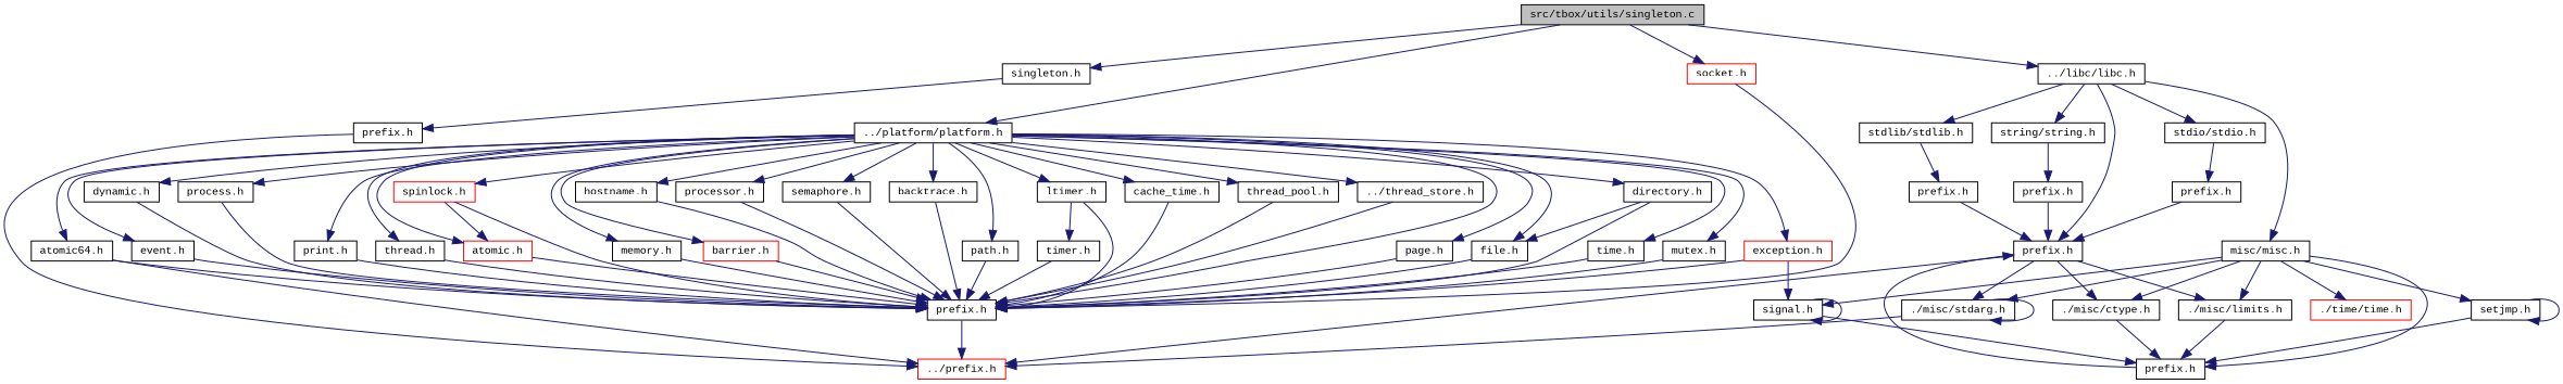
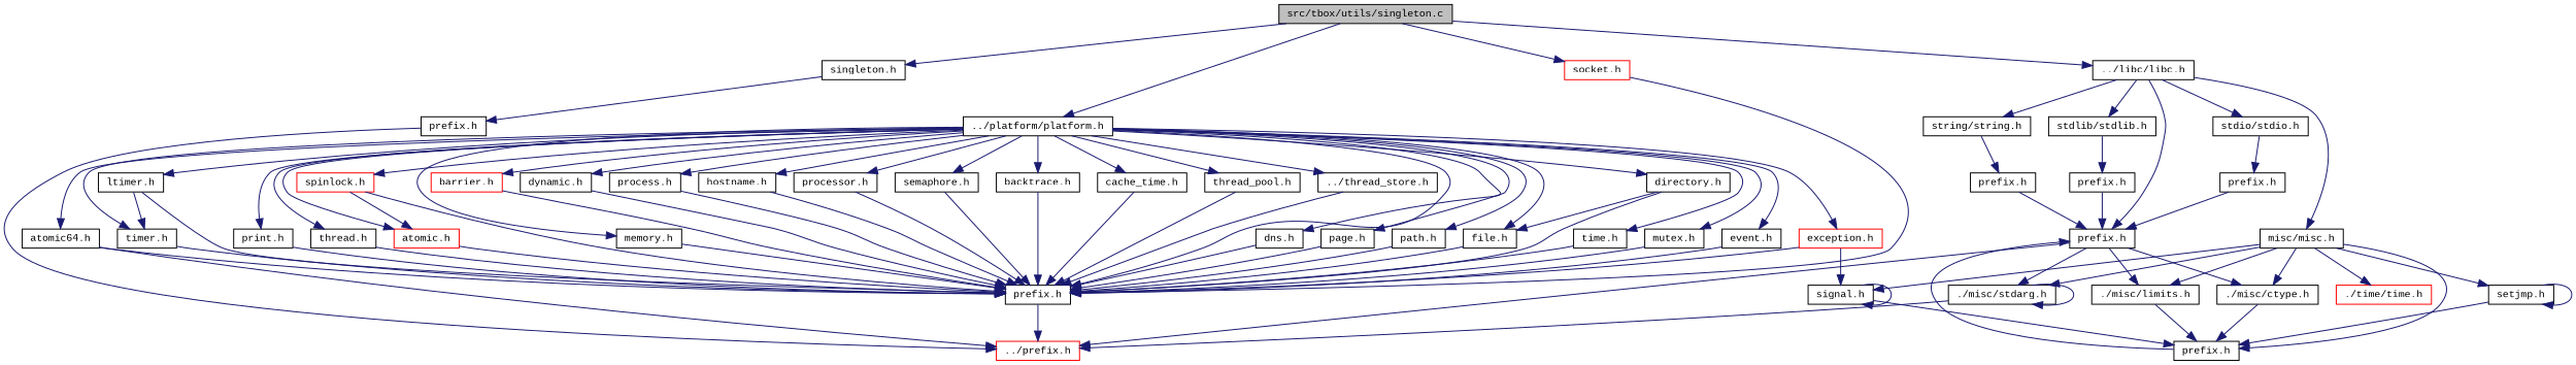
  digraph {
    node [color=black fillcolor=white fontname=CourierNew fontsize=10 shape=record style=filled]
    edge [color=midnightblue fontname=CourierNew fontsize=10 labelfontname=CourierNew labelfontsize=10 style=solid]
    n1 [fillcolor=grey75 fontcolor=black height=0.2 label="src/tbox/utils/singleton.c" width=0.4]
    n2 [height=0.2 label="singleton.h" width=0.4]
    n3 [height=0.2 label="../libc/libc.h" width=0.4]
    n4 [height=0.2 label="../platform/platform.h" width=0.4]
    n5 [color=red height=0.2 label="socket.h" width=0.4]
    n6 [height=0.2 label="prefix.h" width=0.4]
    n7 [height=0.2 label="prefix.h" width=0.4]
    n8 [height=0.2 label="misc/misc.h" width=0.4]
    n9 [height=0.2 label="stdio/stdio.h" width=0.4]
    n10 [height=0.2 label="stdlib/stdlib.h" width=0.4]
    n11 [height=0.2 label="string/string.h" width=0.4]
    n12 [height=0.2 label="prefix.h" width=0.4]
+   n13 [height=0.2 label="dns.h" width=0.4]
    n14 [height=0.2 label="page.h" width=0.4]
    n15 [height=0.2 label="path.h" width=0.4]
    n16 [height=0.2 label="file.h" width=0.4]
    n17 [height=0.2 label="time.h" width=0.4]
    n18 [height=0.2 label="mutex.h" width=0.4]
    n19 [height=0.2 label="event.h" width=0.4]
    n20 [height=0.2 label="timer.h" width=0.4]
    n21 [height=0.2 label="print.h" width=0.4]
    n22 [height=0.2 label="ltimer.h" width=0.4]
    n23 [height=0.2 label="thread.h" width=0.4]
    n24 [color=red height=0.2 label="atomic.h" width=0.4]
    n25 [height=0.2 label="memory.h" width=0.4]
    n26 [color=red height=0.2 label="barrier.h" width=0.4]
    n27 [height=0.2 label="dynamic.h" width=0.4]
    n28 [height=0.2 label="process.h" width=0.4]
    n29 [color=red height=0.2 label="spinlock.h" width=0.4]
    n30 [height=0.2 label="atomic64.h" width=0.4]
    n31 [height=0.2 label="hostname.h" width=0.4]
    n32 [height=0.2 label="processor.h" width=0.4]
    n33 [height=0.2 label="semaphore.h" width=0.4]
    n34 [height=0.2 label="backtrace.h" width=0.4]
    n35 [height=0.2 label="directory.h" width=0.4]
    n36 [color=red height=0.2 label="exception.h" width=0.4]
    n37 [height=0.2 label="cache_time.h" width=0.4]
    n38 [height=0.2 label="thread_pool.h" width=0.4]
    n39 [height=0.2 label="../thread_store.h" width=0.4]
    n40 [color=red height=0.2 label="../prefix.h" width=0.4]
    n41 [height=0.2 label="./misc/ctype.h" width=0.4]
    n42 [height=0.2 label="./misc/limits.h" width=0.4]
    n43 [height=0.2 label="./misc/stdarg.h" width=0.4]
    n44 [height=0.2 label="prefix.h" width=0.4]
    n45 [height=0.2 label="setjmp.h" width=0.4]
    n46 [height=0.2 label="signal.h" width=0.4]
    n47 [color=red height=0.2 label="./time/time.h" width=0.4]
    n48 [height=0.2 label="prefix.h" width=0.4]
    n49 [height=0.2 label="prefix.h" width=0.4]
    n50 [height=0.2 label="prefix.h" width=0.4]
    n1 -> n2
    n1 -> n3
    n1 -> n4
    n1 -> n5
    n2 -> n6
    n3 -> n7
    n3 -> n8
    n3 -> n9
    n3 -> n10
    n3 -> n11
    n4 -> n12
+   n4 -> n13
    n4 -> n14
    n4 -> n15
    n4 -> n16
    n4 -> n17
    n4 -> n18
    n4 -> n19
+   n4 -> n20
    n4 -> n21
    n4 -> n22
    n4 -> n23
    n4 -> n24
    n4 -> n25
    n4 -> n26
    n4 -> n27
    n4 -> n28
    n4 -> n29
    n4 -> n30
    n4 -> n31
    n4 -> n32
    n4 -> n33
    n4 -> n34
    n4 -> n35
    n4 -> n36
    n4 -> n37
    n4 -> n38
    n4 -> n39
    n5 -> n12
    n6 -> n40
    n7 -> n40
    n7 -> n41
    n7 -> n42
    n7 -> n43
    n8 -> n41
    n8 -> n42
    n8 -> n43
    n8 -> n44
    n8 -> n45
    n8 -> n46
    n8 -> n47
    n9 -> n48
    n10 -> n49
    n11 -> n50
    n12 -> n40
+   n13 -> n12
    n14 -> n12
    n15 -> n12
    n16 -> n12
    n17 -> n12
    n18 -> n12
    n19 -> n12
    n20 -> n12
    n21 -> n12
    n22 -> n12
    n22 -> n20
    n23 -> n12
    n24 -> n12
    n25 -> n12
    n26 -> n12
    n27 -> n12
    n28 -> n12
    n29 -> n12
    n29 -> n24
    n30 -> n12
    n30 -> n40
    n31 -> n12
    n32 -> n12
    n33 -> n12
    n34 -> n12
    n35 -> n12
    n35 -> n16
    n36 -> n12
    n36 -> n46
    n37 -> n12
    n38 -> n12
    n39 -> n12
    n41 -> n44
    n42 -> n44
    n43 -> n40
    n43 -> n43
    n44 -> n7
    n45 -> n44
    n45 -> n45
    n46 -> n44
    n46 -> n46
    n48 -> n7
    n49 -> n7
    n50 -> n7
  }
